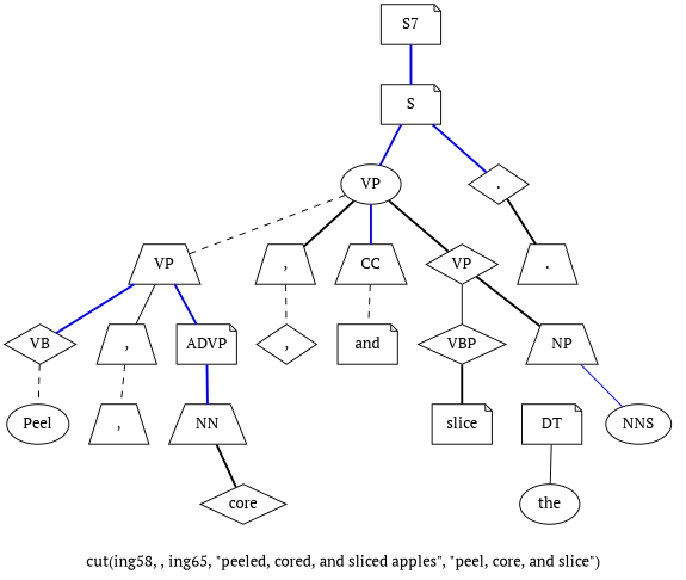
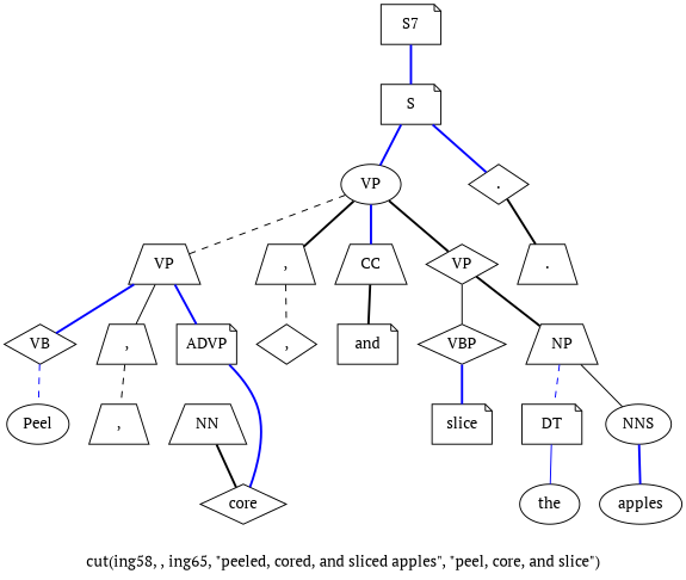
  graph {
    fontname="PT Serif"
    label="cut(ing58, , ing65, \"peeled, cored, and sliced apples\", \"peel, core, and slice\")"
    node [fontname="PT Serif" shape=trapezium]
    edge [color=black fontname="PT Serif" style=bold]
    n1 [label=S7 shape=note]
    n2 [label=S shape=note]
    n3 [label=VP shape=ellipse]
    n4 [label="." shape=diamond]
    n5 [label=VP]
    n6 [label=","]
    n7 [label=CC]
    n8 [label=VP shape=diamond]
    n9 [label="."]
    n10 [label=VB shape=diamond]
    n11 [label=","]
    n12 [label=ADVP shape=note]
    n13 [label="," shape=diamond]
    n14 [label=and shape=note]
    n15 [label=VBP shape=diamond]
    n16 [label=NP]
    n17 [label=Peel shape=ellipse]
    n18 [label=","]
    n19 [label=NN]
    n20 [label=core shape=diamond]
    n21 [label=slice shape=note]
    n22 [label=DT shape=note]
    n23 [label=NNS shape=ellipse]
    n24 [label=the shape=ellipse]
+   n25 [label=apples shape=ellipse]
    n1 -- n2 [color=blue]
    n2 -- n3 [color=blue]
    n2 -- n4 [color=blue]
    n3 -- n5 [style=dashed]
    n3 -- n6
    n3 -- n7 [color=blue]
    n3 -- n8
    n4 -- n9
    n5 -- n10 [color=blue]
    n5 -- n11 [style=solid]
    n5 -- n12 [color=blue]
    n6 -- n13 [style=dashed]
-   n7 -- n14 [style=dashed]
+   n7 -- n14
    n8 -- n15 [style=solid]
    n8 -- n16
-   n10 -- n17 [style=dashed]
+   n10 -- n17 [color=blue style=dashed]
    n11 -- n18 [style=dashed]
-   n12 -- n19 [color=blue]
-   n15 -- n21
-   n16 -- n23 [color=blue style=solid]
+   n12 -- n20 [color=blue]
+   n15 -- n21 [color=blue]
+   n16 -- n22 [color=blue style=dashed]
+   n16 -- n23 [style=solid]
    n19 -- n20
-   n22 -- n24 [style=solid]
+   n22 -- n24 [color=blue style=solid]
+   n23 -- n25 [color=blue]
  }
